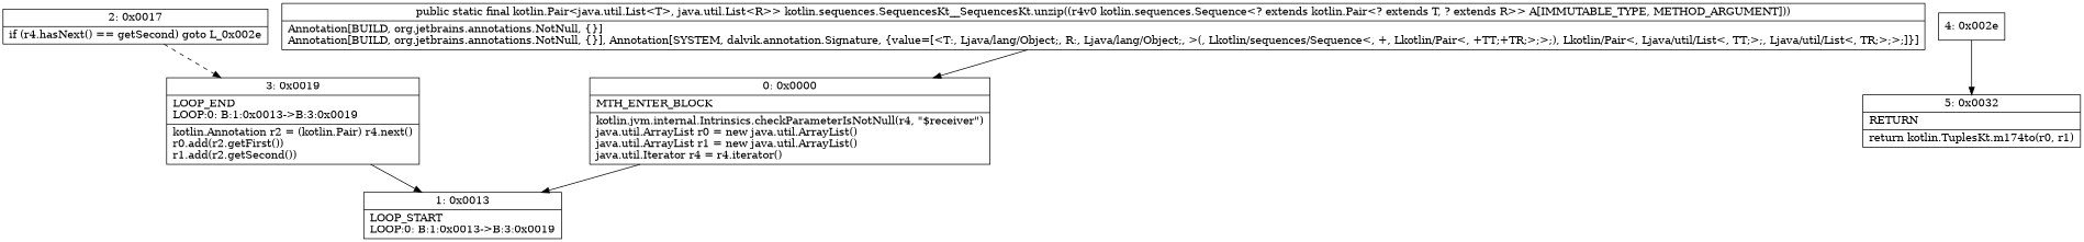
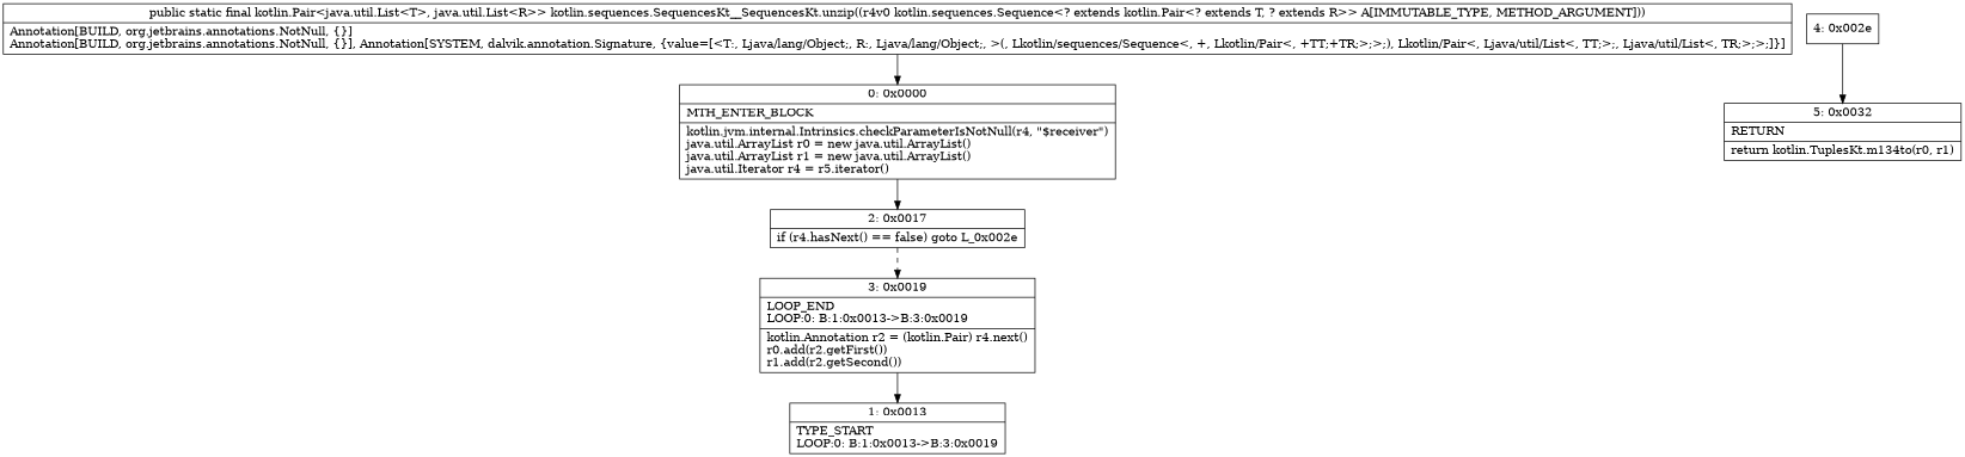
  digraph {
    node [shape=record]
-   n1 [label="{0\:\ 0x0000|MTH_ENTER_BLOCK\l|kotlin.jvm.internal.Intrinsics.checkParameterIsNotNull(r4, \"$receiver\")\ljava.util.ArrayList r0 = new java.util.ArrayList()\ljava.util.ArrayList r1 = new java.util.ArrayList()\ljava.util.Iterator r4 = r4.iterator()\l}"]
-   n2 [label="{1\:\ 0x0013|LOOP_START\lLOOP:0: B:1:0x0013\-\>B:3:0x0019\l}"]
-   n3 [label="{2\:\ 0x0017|if (r4.hasNext() == getSecond) goto L_0x002e\l}"]
+   n1 [label="{0\:\ 0x0000|MTH_ENTER_BLOCK\l|kotlin.jvm.internal.Intrinsics.checkParameterIsNotNull(r4, \"$receiver\")\ljava.util.ArrayList r0 = new java.util.ArrayList()\ljava.util.ArrayList r1 = new java.util.ArrayList()\ljava.util.Iterator r4 = r5.iterator()\l}"]
+   n2 [label="{1\:\ 0x0013|TYPE_START\lLOOP:0: B:1:0x0013\-\>B:3:0x0019\l}"]
+   n3 [label="{2\:\ 0x0017|if (r4.hasNext() == false) goto L_0x002e\l}"]
    n4 [label="{3\:\ 0x0019|LOOP_END\lLOOP:0: B:1:0x0013\-\>B:3:0x0019\l|kotlin.Annotation r2 = (kotlin.Pair) r4.next()\lr0.add(r2.getFirst())\lr1.add(r2.getSecond())\l}"]
    n5 [label="{4\:\ 0x002e}"]
-   n6 [label="{5\:\ 0x0032|RETURN\l|return kotlin.TuplesKt.m174to(r0, r1)\l}"]
+   n6 [label="{5\:\ 0x0032|RETURN\l|return kotlin.TuplesKt.m134to(r0, r1)\l}"]
    n7 [label="{public static final kotlin.Pair\<java.util.List\<T\>, java.util.List\<R\>\> kotlin.sequences.SequencesKt__SequencesKt.unzip((r4v0 kotlin.sequences.Sequence\<? extends kotlin.Pair\<? extends T, ? extends R\>\> A[IMMUTABLE_TYPE, METHOD_ARGUMENT]))  | Annotation[BUILD, org.jetbrains.annotations.NotNull, \{\}]\lAnnotation[BUILD, org.jetbrains.annotations.NotNull, \{\}], Annotation[SYSTEM, dalvik.annotation.Signature, \{value=[\<T:, Ljava\/lang\/Object;, R:, Ljava\/lang\/Object;, \>(, Lkotlin\/sequences\/Sequence\<, +, Lkotlin\/Pair\<, +TT;+TR;\>;\>;), Lkotlin\/Pair\<, Ljava\/util\/List\<, TT;\>;, Ljava\/util\/List\<, TR;\>;\>;]\}]\l}"]
-   n1 -> n2
+   n1 -> n3
    n3 -> n4 [style=dashed]
    n4 -> n2
    n5 -> n6
    n7 -> n1
  }
